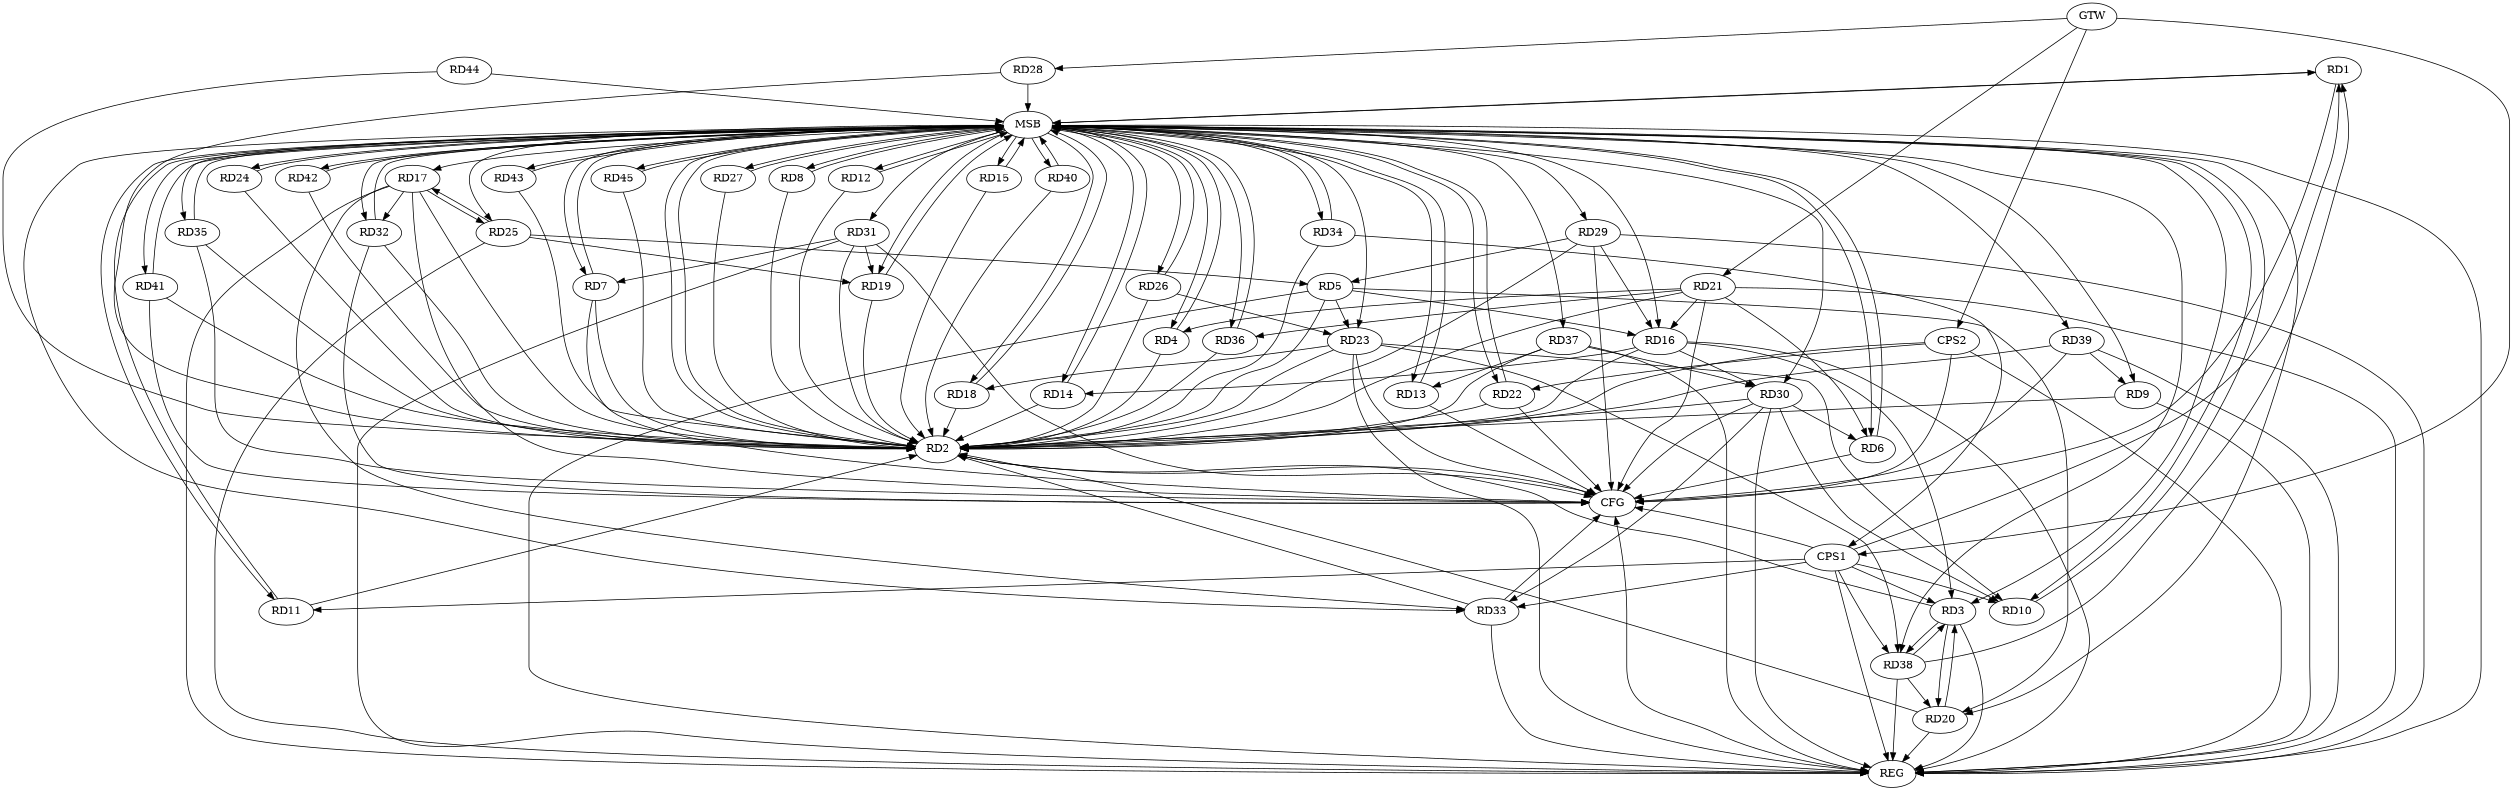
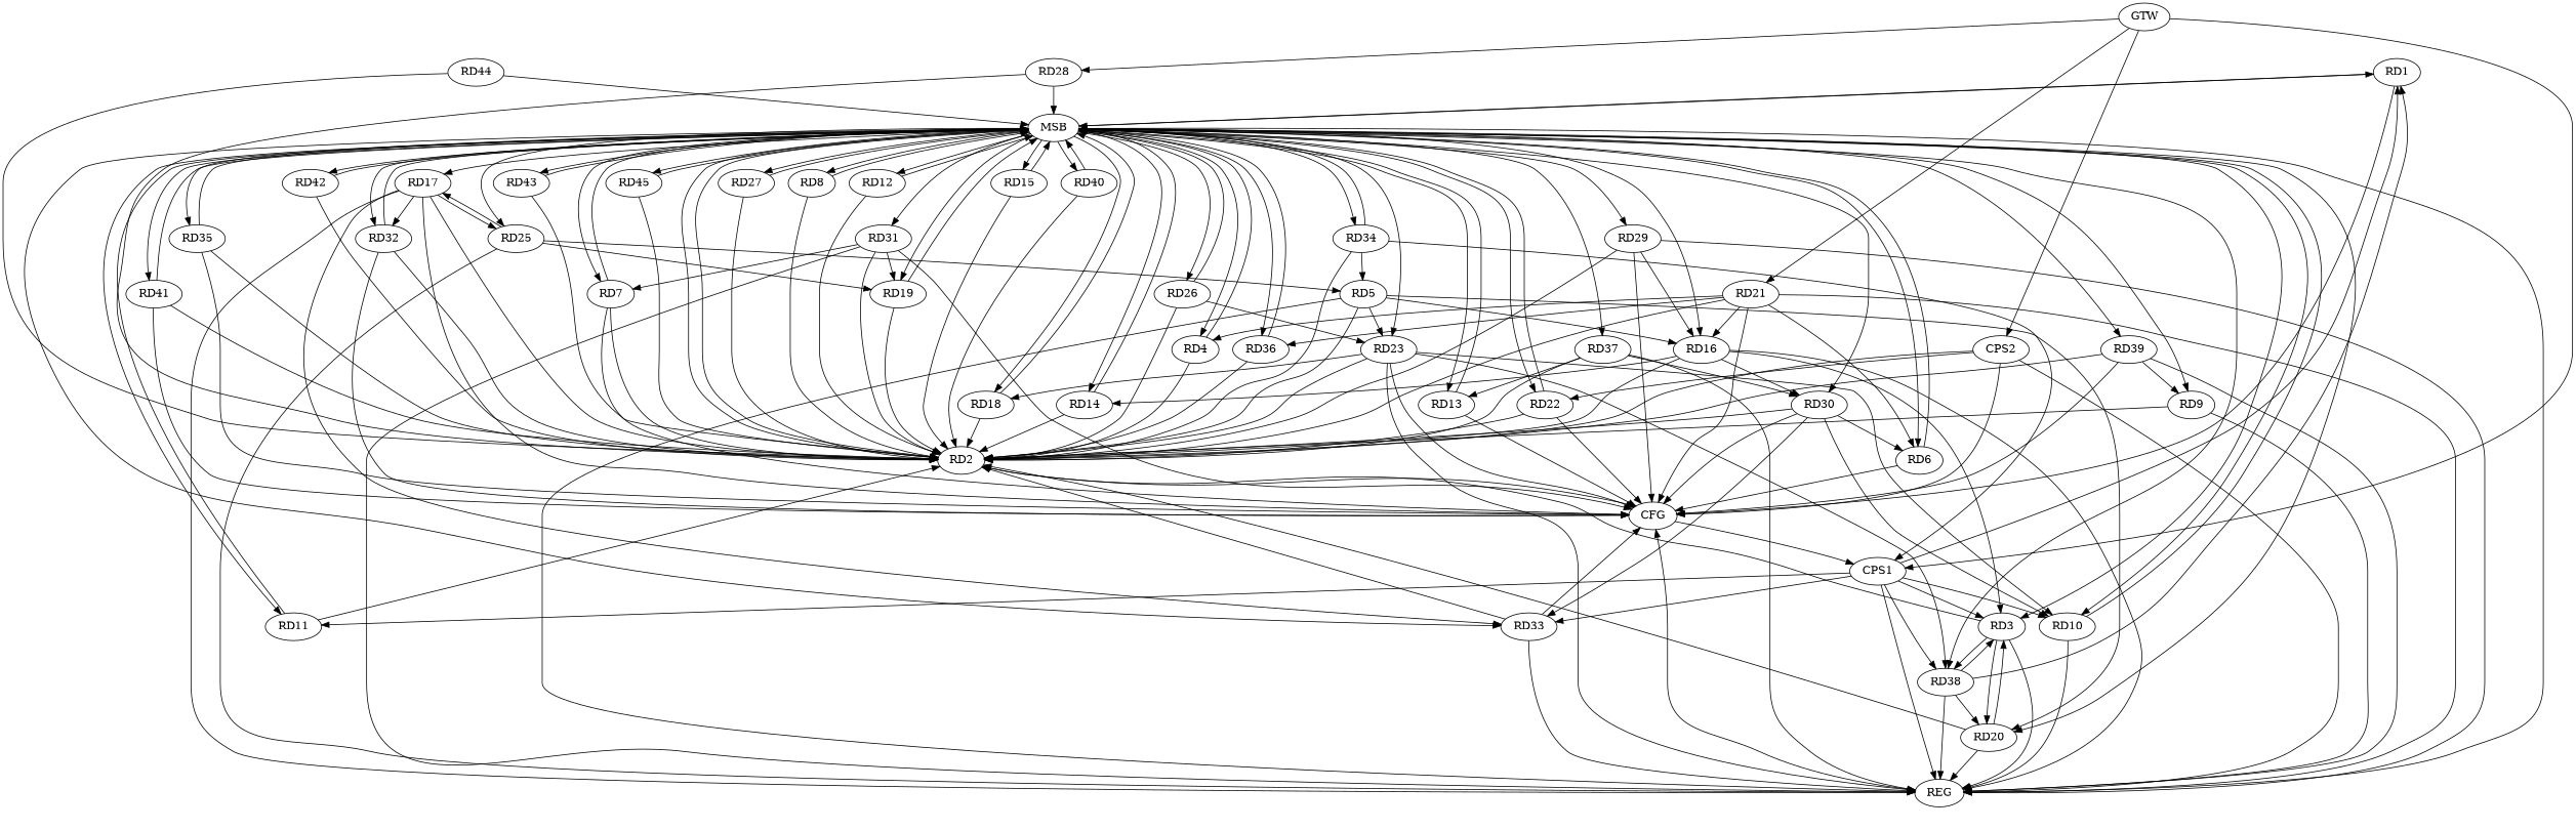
  strict digraph {
    n1 [label=RD1]
    n2 [label=MSB]
    n3 [label=CFG]
    n4 [label=RD2]
    n5 [label=RD3]
    n6 [label=RD20]
    n7 [label=RD38]
    n8 [label=REG]
    n9 [label=RD4]
    n10 [label=RD16]
    n11 [label=RD23]
    n12 [label=RD6]
    n13 [label=RD7]
    n14 [label=RD8]
    n15 [label=RD9]
    n16 [label=RD10]
    n17 [label=RD11]
    n18 [label=RD12]
    n19 [label=RD13]
    n20 [label=RD14]
    n21 [label=RD15]
    n22 [label=RD30]
    n23 [label=RD17]
    n24 [label=RD25]
    n25 [label=RD32]
    n26 [label=RD33]
    n27 [label=RD18]
    n28 [label=RD19]
    n29 [label=RD36]
    n30 [label=RD22]
-   n31 [label=RD24]
    n32 [label=RD26]
    n33 [label=RD27]
    n34 [label=RD29]
    n35 [label=RD31]
    n36 [label=RD34]
    n37 [label=RD35]
    n38 [label=RD37]
    n39 [label=RD39]
    n40 [label=RD40]
    n41 [label=RD41]
    n42 [label=RD42]
    n43 [label=RD43]
    n44 [label=RD45]
    n45 [label=RD5]
    n46 [label=RD21]
    n47 [label=RD28]
    n48 [label=CPS1]
    n49 [label=RD44]
    n50 [label=CPS2]
    n51 [label=GTW]
    n1 -> n2
    n1 -> n3
    n2 -> n1
    n2 -> n4
    n2 -> n5
    n2 -> n6
    n2 -> n7
    n2 -> n8
    n2 -> n9
    n2 -> n10
    n2 -> n11
    n2 -> n12
    n2 -> n13
    n2 -> n14
    n2 -> n15
    n2 -> n16
    n2 -> n17
    n2 -> n18
    n2 -> n19
    n2 -> n20
    n2 -> n21
    n2 -> n22
    n2 -> n23
    n2 -> n24
    n2 -> n25
    n2 -> n26
    n2 -> n27
    n2 -> n28
    n2 -> n29
    n2 -> n30
-   n2 -> n31
    n2 -> n32
    n2 -> n33
    n2 -> n34
    n2 -> n35
    n2 -> n36
    n2 -> n37
    n2 -> n38
    n2 -> n39
    n2 -> n40
    n2 -> n41
    n2 -> n42
    n2 -> n43
    n2 -> n44
    n4 -> n2
    n4 -> n3
    n5 -> n4
    n5 -> n6
    n5 -> n7
    n5 -> n8
    n6 -> n4
    n6 -> n5
    n6 -> n8
    n7 -> n1
    n7 -> n5
    n7 -> n6
    n7 -> n8
    n8 -> n3
    n9 -> n2
    n9 -> n4
    n10 -> n4
    n10 -> n5
    n10 -> n8
    n10 -> n20
    n10 -> n22
    n11 -> n3
    n11 -> n4
    n11 -> n7
    n11 -> n8
    n11 -> n16
    n11 -> n27
    n12 -> n2
    n12 -> n3
    n13 -> n2
    n13 -> n3
    n13 -> n4
    n14 -> n2
    n14 -> n4
    n15 -> n4
    n15 -> n8
    n16 -> n2
    n17 -> n2
    n17 -> n4
    n18 -> n2
    n18 -> n4
    n19 -> n2
    n19 -> n3
    n20 -> n2
    n20 -> n4
    n21 -> n2
    n21 -> n4
    n22 -> n3
    n22 -> n4
-   n22 -> n8
+   n16 -> n8
    n22 -> n12
    n22 -> n16
    n22 -> n26
    n23 -> n3
    n23 -> n4
    n23 -> n8
    n23 -> n24
    n23 -> n25
    n23 -> n26
    n24 -> n8
    n24 -> n23
    n24 -> n28
    n24 -> n45
    n25 -> n2
    n25 -> n3
    n25 -> n4
    n26 -> n3
    n26 -> n4
    n26 -> n8
    n27 -> n2
    n27 -> n4
    n28 -> n2
    n28 -> n4
    n29 -> n2
    n29 -> n4
    n30 -> n2
    n30 -> n3
    n30 -> n4
-   n31 -> n2
-   n31 -> n4
    n32 -> n2
    n32 -> n4
    n32 -> n11
    n33 -> n2
    n33 -> n4
    n34 -> n3
    n34 -> n4
    n34 -> n8
    n34 -> n10
-   n34 -> n45
+   n36 -> n45
    n35 -> n3
    n35 -> n4
    n35 -> n8
    n35 -> n13
    n35 -> n28
    n36 -> n2
    n36 -> n4
    n36 -> n48
    n37 -> n2
    n37 -> n3
    n37 -> n4
    n38 -> n4
    n38 -> n8
    n38 -> n19
    n38 -> n22
    n39 -> n3
    n39 -> n4
    n39 -> n8
    n39 -> n15
    n40 -> n2
    n40 -> n4
    n41 -> n2
    n41 -> n3
    n41 -> n4
    n42 -> n2
    n42 -> n4
    n43 -> n2
    n43 -> n4
    n44 -> n2
    n44 -> n4
    n45 -> n4
    n45 -> n6
    n45 -> n8
    n45 -> n10
    n45 -> n11
    n46 -> n3
    n46 -> n4
    n46 -> n8
    n46 -> n9
    n46 -> n10
    n46 -> n12
    n46 -> n29
    n47 -> n2
    n47 -> n4
    n48 -> n1
-   n48 -> n3
+   n3 -> n48
    n48 -> n5
    n48 -> n7
    n48 -> n8
    n48 -> n16
    n48 -> n17
    n48 -> n26
    n49 -> n2
    n49 -> n4
    n50 -> n3
    n50 -> n4
    n50 -> n8
    n50 -> n30
    n51 -> n46
    n51 -> n47
    n51 -> n48
    n51 -> n50
  }
